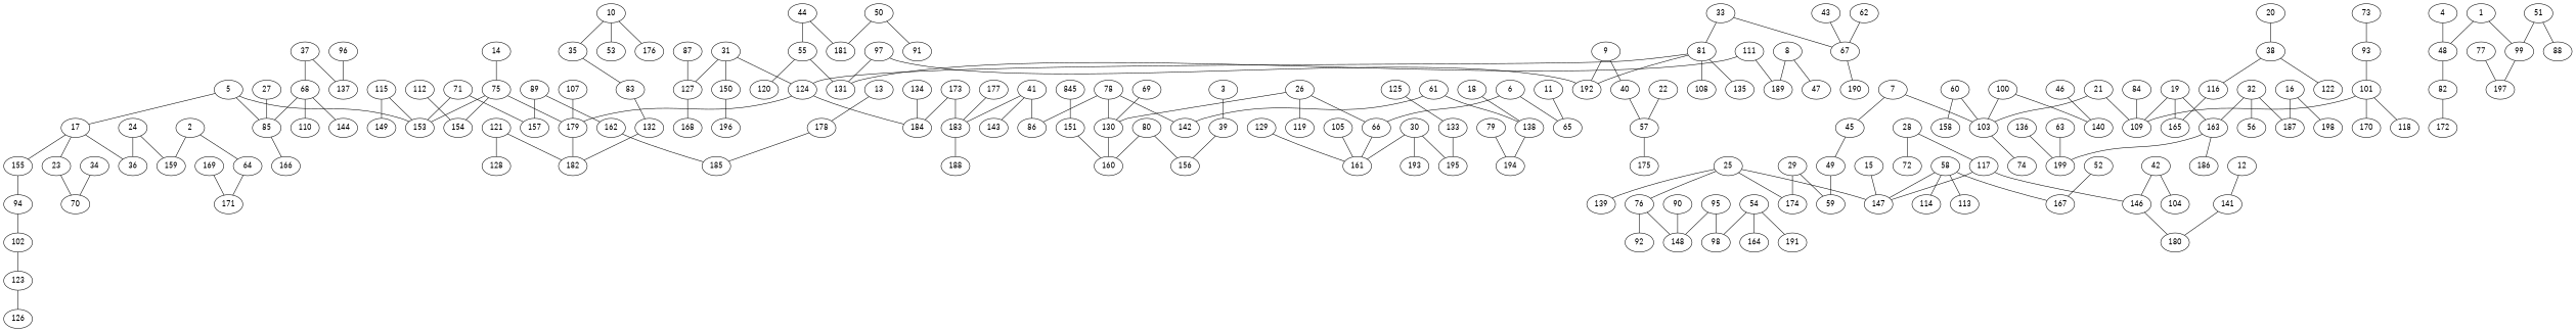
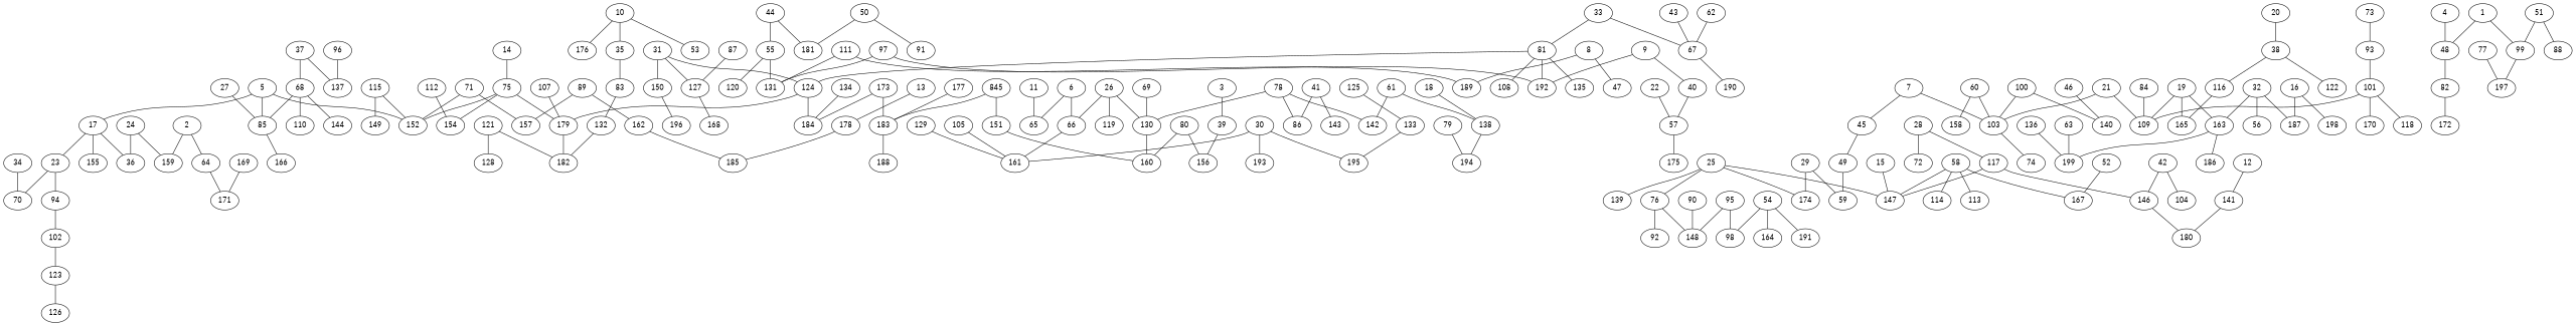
  graph {
    fontname=Lato
    node [fontname=Lato]
    edge [fontname=Lato]
    5
    17
    85
-   152 [label=153]
+   152
    15
    147
    77
    197
    1
    48
    99
    82
    2
    64
    159
    171
    3
    39
    156
    4
    23
    36
    155
    166
    6
    65
    66
    161
    7
    45
    103
    49
    74
    8
    47
    189
    9
    40
    192
    57
    10
    35
    53
    176
    83
    11
    12
    141
    180
    13
    178
    185
    14
    75
    154
    179
    16
    187
    198
    70
    94
    18
    138
    194
    19
    109
    163
    165
    199
    186
    20
    38
    116
    122
    21
    22
    175
    102
    24
    25
    76
    139
    174
    92
    148
    26
    119
    130
    160
    27
    28
    72
    117
    146
    29
    59
    30
    193
    195
    31
    124
    127
    150
    184
    168
    196
    32
    56
    33
    67
    81
    190
    108
    135
    34
    132
    37
    68
    137
    110
    144
    41
    86
    143
    183
    188
    42
    104
    43
    44
    55
    181
    120
    131
    46
    140
    172
    50
    91
    51
    88
    52
    167
    54
    98
    164
    191
    58
    113
    114
    60
    158
    61
    142
    62
    63
    69
    71
    157
    73
    93
    101
    182
    78
    79
    80
    84
    87
    89
    162
    90
    118
    170
    123
    95
    96
    97
    100
    126
    105
    107
    111
    112
    115
    149
    121
    128
    125
    133
    129
    134
    136
    n193 [label=845]
    151
    169
    173
    177
    5 -- 17
    5 -- 85
    5 -- 152
    17 -- 23
    17 -- 36
    17 -- 155
    85 -- 166
    15 -- 147
    77 -- 197
    1 -- 48
    1 -- 99
    48 -- 82
    99 -- 197
    82 -- 172
    2 -- 64
    2 -- 159
    64 -- 171
    3 -- 39
    39 -- 156
    4 -- 48
    23 -- 70
-   155 -- 94
+   23 -- 94
    6 -- 65
    6 -- 66
    66 -- 161
    7 -- 45
    7 -- 103
    45 -- 49
    103 -- 74
    49 -- 59
    8 -- 47
    8 -- 189
    9 -- 40
    9 -- 192
    40 -- 57
    57 -- 175
    10 -- 35
    10 -- 53
    10 -- 176
    35 -- 83
    83 -- 132
    11 -- 65
    12 -- 141
    141 -- 180
    13 -- 178
    178 -- 185
    14 -- 75
    75 -- 152
    75 -- 154
    75 -- 179
    179 -- 182
    16 -- 187
    16 -- 198
    94 -- 102
    18 -- 138
    138 -- 194
    19 -- 109
    19 -- 163
    19 -- 165
    163 -- 199
    163 -- 186
    20 -- 38
    38 -- 116
    38 -- 122
    116 -- 165
    21 -- 103
    21 -- 109
    22 -- 57
    102 -- 123
    24 -- 159
    24 -- 36
    25 -- 147
    25 -- 76
    25 -- 139
    25 -- 174
    76 -- 92
    76 -- 148
    26 -- 66
    26 -- 119
    26 -- 130
    130 -- 160
    27 -- 85
    28 -- 72
    28 -- 117
    117 -- 147
    117 -- 146
    146 -- 180
    29 -- 174
    29 -- 59
    30 -- 161
    30 -- 193
    30 -- 195
    31 -- 124
    31 -- 127
    31 -- 150
    124 -- 179
    124 -- 184
    127 -- 168
    150 -- 196
    32 -- 187
    32 -- 163
    32 -- 56
    33 -- 67
    33 -- 81
    67 -- 190
    81 -- 192
    81 -- 124
    81 -- 108
    81 -- 135
    34 -- 70
    132 -- 182
    37 -- 68
    37 -- 137
    68 -- 85
    68 -- 110
    68 -- 144
    41 -- 86
    41 -- 143
-   41 -- 183
+   n193 -- 183
    183 -- 188
    42 -- 146
    42 -- 104
    43 -- 67
    44 -- 55
    44 -- 181
    55 -- 120
    55 -- 131
    46 -- 140
    50 -- 181
    50 -- 91
    51 -- 99
    51 -- 88
    52 -- 167
    54 -- 98
    54 -- 164
    54 -- 191
    58 -- 147
    58 -- 167
    58 -- 113
    58 -- 114
    60 -- 103
    60 -- 158
    61 -- 138
    61 -- 142
    62 -- 67
    63 -- 199
    69 -- 130
    71 -- 152
    71 -- 157
    73 -- 93
    93 -- 101
    101 -- 109
    101 -- 118
    101 -- 170
    78 -- 130
    78 -- 86
    78 -- 142
    79 -- 194
    80 -- 156
    80 -- 160
    84 -- 109
    87 -- 127
    89 -- 157
    89 -- 162
    162 -- 185
    90 -- 148
    123 -- 126
    95 -- 148
    95 -- 98
    96 -- 137
    97 -- 192
    97 -- 131
    100 -- 103
    100 -- 140
    105 -- 161
    107 -- 179
    111 -- 189
    111 -- 131
    112 -- 154
    115 -- 152
    115 -- 149
    121 -- 182
    121 -- 128
    125 -- 133
    133 -- 195
    129 -- 161
    134 -- 184
    136 -- 199
    n193 -- 151
    151 -- 160
    169 -- 171
    173 -- 184
    173 -- 183
    177 -- 183
  }
